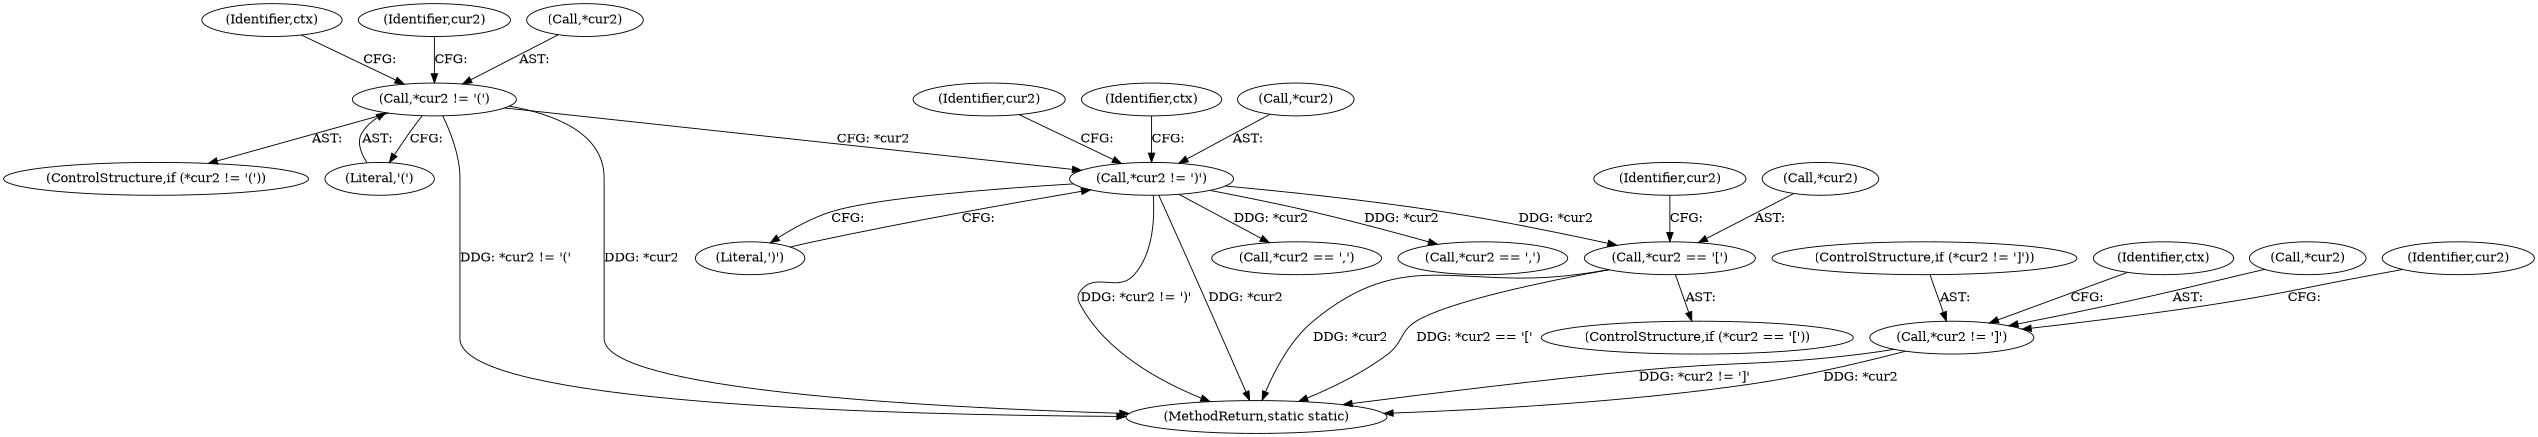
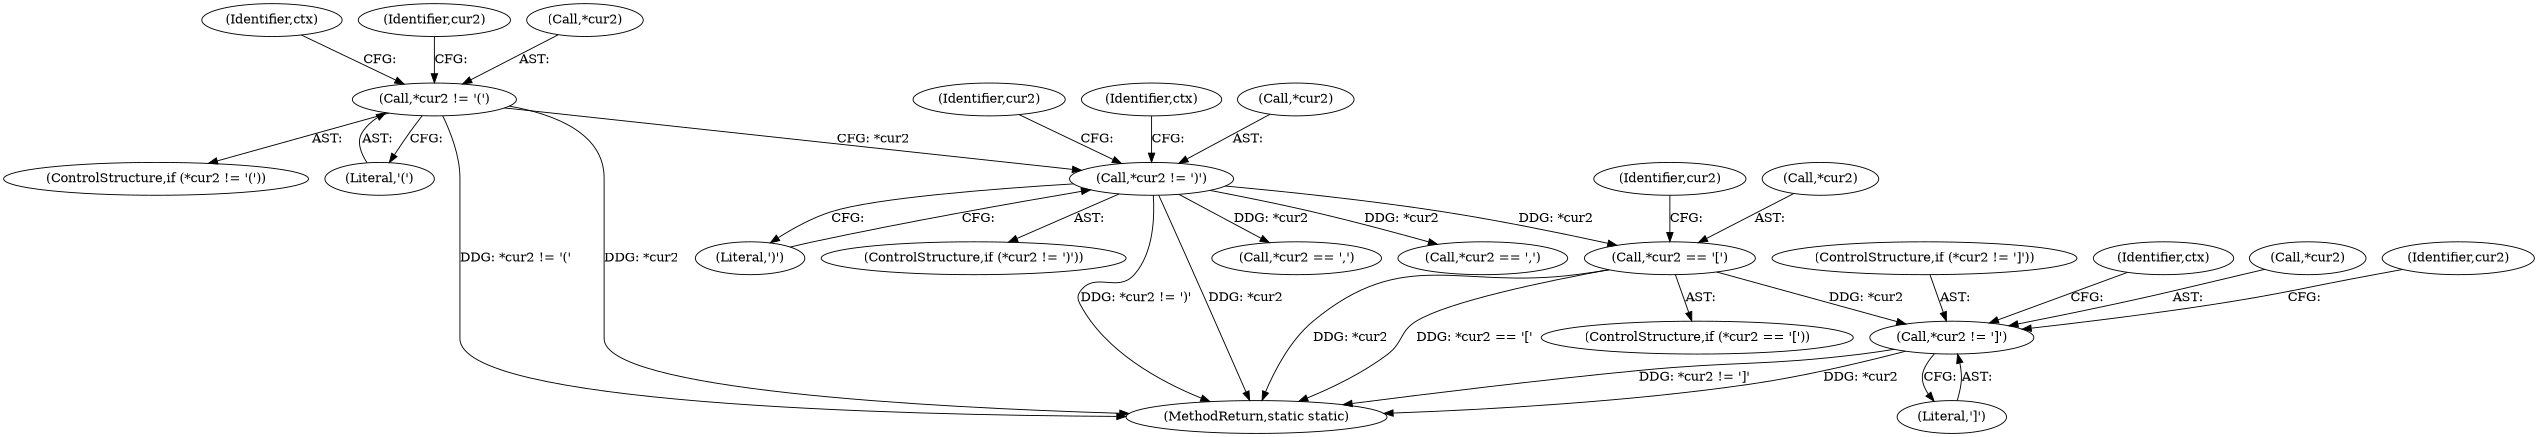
  digraph {
    n1 [label="(Call,*cur2 != ']')"]
    n2 [label="(MethodReturn,static static)"]
+   n3 [label="(Literal,']')"]
    n4 [label="(ControlStructure,if (*cur2 != ']'))"]
    n5 [label="(Call,*cur2 == '[')"]
    n6 [label="(ControlStructure,if (*cur2 == '['))"]
    n7 [label="(Call,*cur2 != ')')"]
    n8 [label="(Call,*cur2 == ',')"]
    n9 [label="(Call,*cur2 == ',')"]
    n10 [label="(Literal,')')"]
+   n11 [label="(ControlStructure,if (*cur2 != ')'))"]
    n12 [label="(Call,*cur2 != '(')"]
    n13 [label="(Literal,'(')"]
    n14 [label="(ControlStructure,if (*cur2 != '('))"]
    n15 [label="(Identifier,cur2)"]
    n16 [label="(Identifier,ctx)"]
    n17 [label="(Identifier,cur2)"]
    n18 [label="(Identifier,ctx)"]
    n19 [label="(Identifier,ctx)"]
    n20 [label="(Identifier,cur2)"]
    n21 [label="(Call,*cur2)"]
    n22 [label="(Call,*cur2)"]
    n23 [label="(Call,*cur2)"]
    n24 [label="(Call,*cur2)"]
    n25 [label="(Identifier,cur2)"]
    n1 -> n2 [label="DDG: *cur2 != ']'"]
    n1 -> n2 [label="DDG: *cur2"]
+   n1 -> n3 [label="CFG: "]
+   n3 -> n1 [label="AST: "]
    n4 -> n1 [label="AST: "]
+   n5 -> n1 [label="DDG: *cur2"]
    n5 -> n2 [label="DDG: *cur2"]
    n5 -> n2 [label="DDG: *cur2 == '['"]
    n5 -> n6 [label="AST: "]
    n7 -> n2 [label="DDG: *cur2 != ')'"]
    n7 -> n2 [label="DDG: *cur2"]
    n7 -> n5 [label="DDG: *cur2"]
    n7 -> n8 [label="DDG: *cur2"]
    n7 -> n9 [label="DDG: *cur2"]
    n7 -> n10 [label="CFG: "]
+   n7 -> n11 [label="AST: "]
    n10 -> n7 [label="CFG: "]
    n12 -> n2 [label="DDG: *cur2 != '('"]
    n12 -> n2 [label="DDG: *cur2"]
    n12 -> n7 [label="CFG: *cur2"]
    n12 -> n13 [label="CFG: "]
    n12 -> n14 [label="AST: "]
    n13 -> n12 [label="AST: "]
    n15 -> n7 [label="CFG: "]
    n16 -> n12 [label="CFG: "]
    n17 -> n12 [label="CFG: "]
    n18 -> n1 [label="CFG: "]
    n19 -> n7 [label="CFG: "]
    n20 -> n5 [label="CFG: "]
    n21 -> n1 [label="AST: "]
    n22 -> n12 [label="AST: "]
    n23 -> n5 [label="AST: "]
    n24 -> n7 [label="AST: "]
    n25 -> n1 [label="CFG: "]
  }
